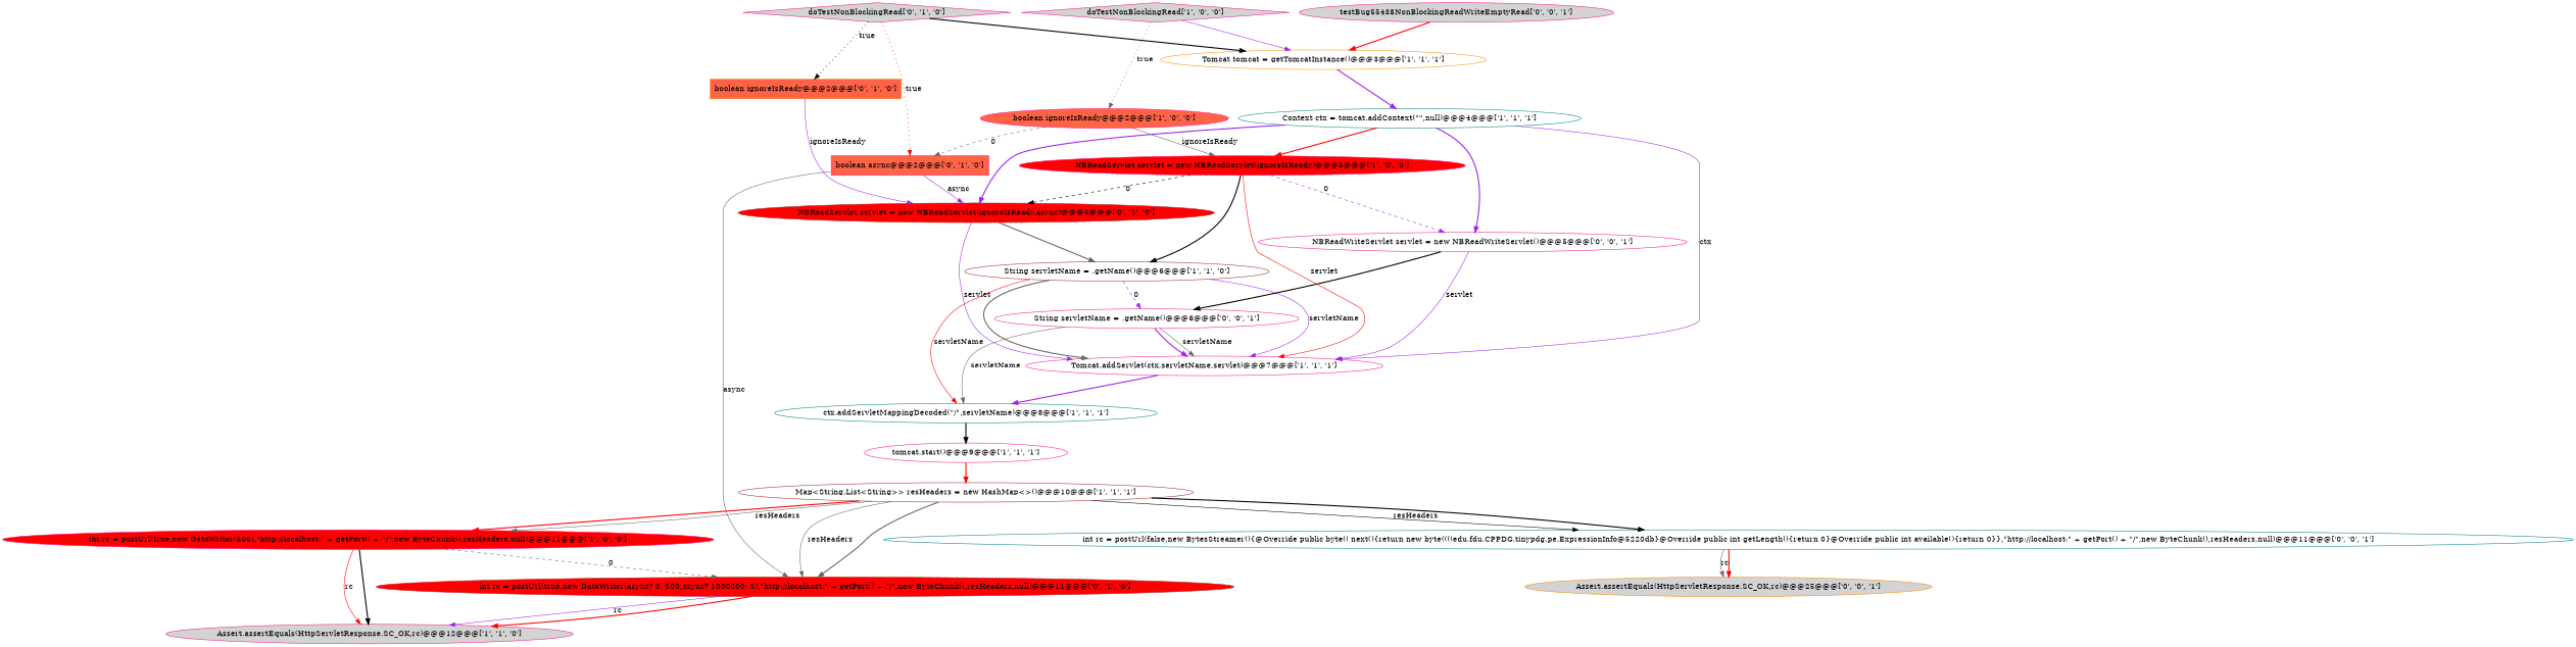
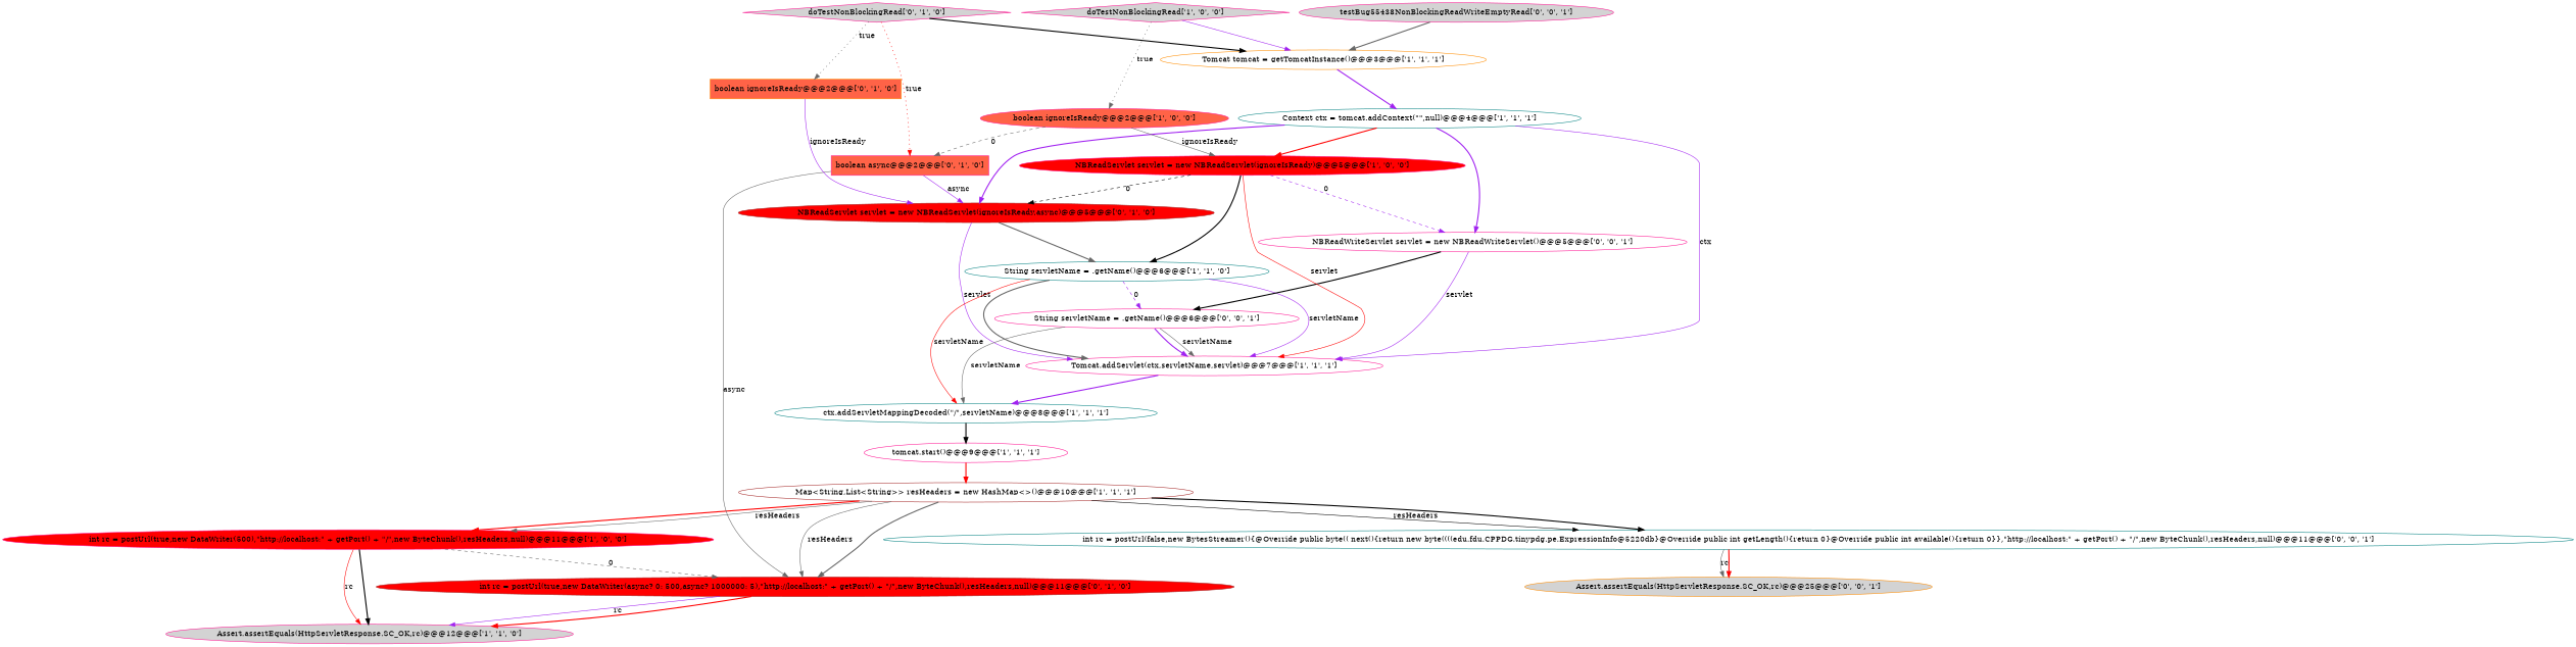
  digraph {
    node [color=deeppink fillcolor=white shape=ellipse style=filled]
    edge [color=purple style=bold]
    n1 [fillcolor=lightgray label="testBug55438NonBlockingReadWriteEmptyRead['0', '0', '1']"]
    n2 [color=darkorange label="Tomcat tomcat = getTomcatInstance()@@@3@@@['1', '1', '1']"]
    n3 [color=teal label="Context ctx = tomcat.addContext(\"\",null)@@@4@@@['1', '1', '1']"]
    n4 [color=brown fillcolor=red label="NBReadServlet servlet = new NBReadServlet(ignoreIsReady,async)@@@5@@@['0', '1', '0']"]
-   n5 [color=brown label="String servletName = .getName()@@@6@@@['1', '1', '0']"]
+   n5 [color=teal label="String servletName = .getName()@@@6@@@['1', '1', '0']"]
    n6 [label="Tomcat.addServlet(ctx,servletName,servlet)@@@7@@@['1', '1', '1']"]
    n7 [color=teal label="ctx.addServletMappingDecoded(\"/\",servletName)@@@8@@@['1', '1', '1']"]
    n8 [label="String servletName = .getName()@@@6@@@['0', '0', '1']"]
    n9 [label="tomcat.start()@@@9@@@['1', '1', '1']"]
    n10 [color=brown label="Map<String,List<String>> resHeaders = new HashMap<>()@@@10@@@['1', '1', '1']"]
    n11 [label="NBReadWriteServlet servlet = new NBReadWriteServlet()@@@5@@@['0', '0', '1']"]
    n12 [fillcolor=red label="NBReadServlet servlet = new NBReadServlet(ignoreIsReady)@@@5@@@['1', '0', '0']"]
    n13 [color=brown fillcolor=red label="int rc = postUrl(true,new DataWriter(async? 0: 500,async? 1000000: 5),\"http://localhost:\" + getPort() + \"/\",new ByteChunk(),resHeaders,null)@@@11@@@['0', '1', '0']"]
    n14 [fillcolor=lightgray label="Assert.assertEquals(HttpServletResponse.SC_OK,rc)@@@12@@@['1', '1', '0']"]
    n15 [fillcolor=lightgray label="doTestNonBlockingRead['1', '0', '0']" shape=diamond]
    n16 [fillcolor=tomato label="boolean ignoreIsReady@@@2@@@['1', '0', '0']"]
    n17 [fillcolor=tomato label="boolean async@@@2@@@['0', '1', '0']" shape=box]
    n18 [fillcolor=red label="int rc = postUrl(true,new DataWriter(500),\"http://localhost:\" + getPort() + \"/\",new ByteChunk(),resHeaders,null)@@@11@@@['1', '0', '0']"]
    n19 [color=darkorange fillcolor=tomato label="boolean ignoreIsReady@@@2@@@['0', '1', '0']" shape=box]
    n20 [color=darkorange fillcolor=lightgray label="Assert.assertEquals(HttpServletResponse.SC_OK,rc)@@@25@@@['0', '0', '1']"]
    n21 [color=teal label="int rc = postUrl(false,new BytesStreamer(){@Override public byte(( next(){return new byte((((edu.fdu.CPPDG.tinypdg.pe.ExpressionInfo@5220db}@Override public int getLength(){return 0}@Override public int available(){return 0}},\"http://localhost:\" + getPort() + \"/\",new ByteChunk(),resHeaders,null)@@@11@@@['0', '0', '1']"]
    n22 [fillcolor=lightgray label="doTestNonBlockingRead['0', '1', '0']" shape=diamond]
-   n1 -> n2 [color=red]
+   n1 -> n2 [color=gray40]
    n2 -> n3
    n3 -> n4
    n3 -> n6 [label=ctx style=solid]
    n3 -> n11
    n3 -> n12 [color=red]
    n4 -> n5 [color=gray40]
    n4 -> n6 [label=servlet style=solid]
    n5 -> n6 [color=gray40]
    n5 -> n6 [label=servletName style=solid]
    n5 -> n7 [color=red label=servletName style=solid]
    n5 -> n8 [label=0 style=dashed]
    n6 -> n7
    n7 -> n9 [color=black]
    n8 -> n6
    n8 -> n6 [color=gray40 label=servletName style=solid]
    n8 -> n7 [color=gray40 label=servletName style=solid]
    n9 -> n10 [color=red]
    n10 -> n13 [color=gray40]
    n10 -> n13 [color=gray40 label=resHeaders style=solid]
    n10 -> n18 [color=red]
    n10 -> n18 [color=gray40 label=resHeaders style=solid]
    n10 -> n21 [color=black label=resHeaders style=solid]
    n10 -> n21 [color=black]
    n11 -> n6 [label=servlet style=solid]
    n11 -> n8 [color=black]
    n12 -> n4 [color=black label=0 style=dashed]
    n12 -> n5 [color=black]
    n12 -> n6 [color=red label=servlet style=solid]
    n12 -> n11 [label=0 style=dashed]
    n13 -> n14 [label=rc style=solid]
    n13 -> n14 [color=red]
    n15 -> n2 [style=solid]
    n15 -> n16 [color=gray40 label=true style=dotted]
    n16 -> n12 [color=gray40 label=ignoreIsReady style=solid]
    n16 -> n17 [color=gray40 label=0 style=dashed]
    n17 -> n4 [label=async style=solid]
    n17 -> n13 [color=gray40 label=async style=solid]
    n18 -> n13 [color=gray40 label=0 style=dashed]
    n18 -> n14 [color=red label=rc style=solid]
    n18 -> n14 [color=black]
    n19 -> n4 [label=ignoreIsReady style=solid]
    n21 -> n20 [color=gray40 label=rc style=solid]
    n21 -> n20 [color=red]
    n22 -> n2 [color=black]
    n22 -> n17 [color=red label=true style=dotted]
-   n22 -> n19 [color=black label=true style=dotted]
+   n22 -> n19 [color=gray40 label=true style=dotted]
  }
